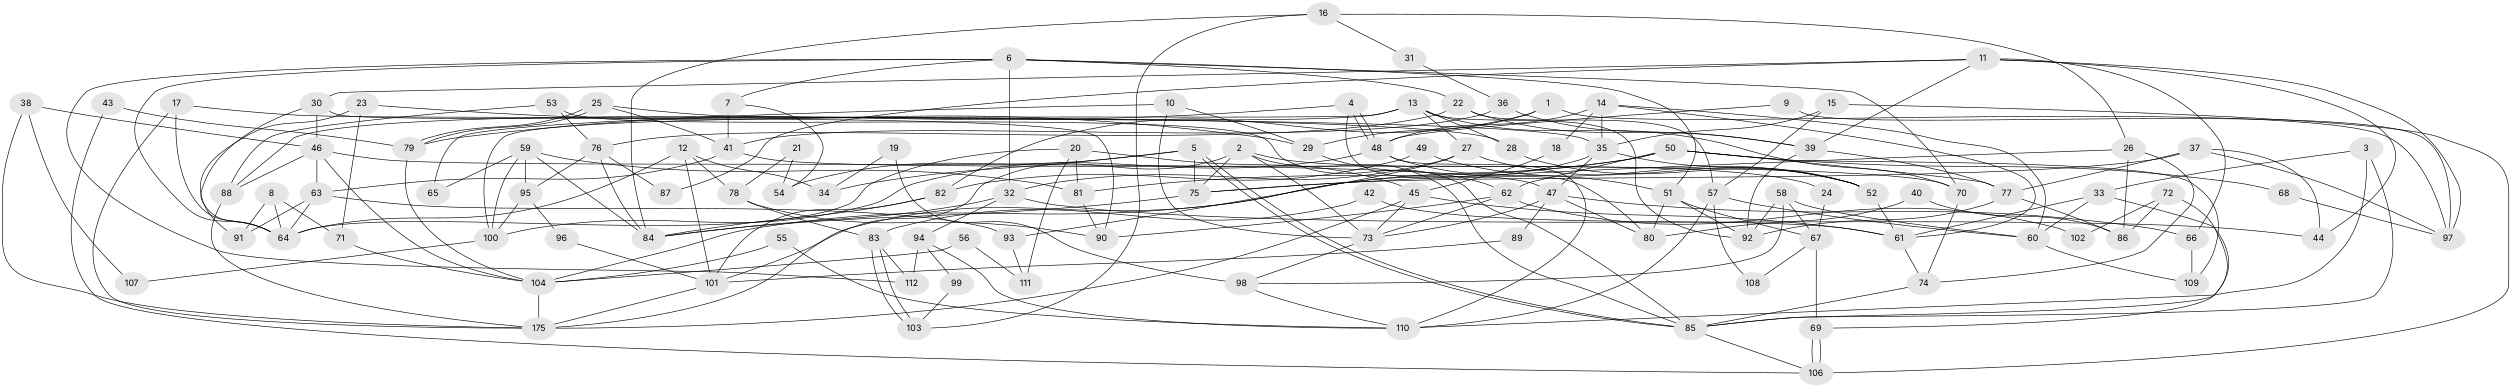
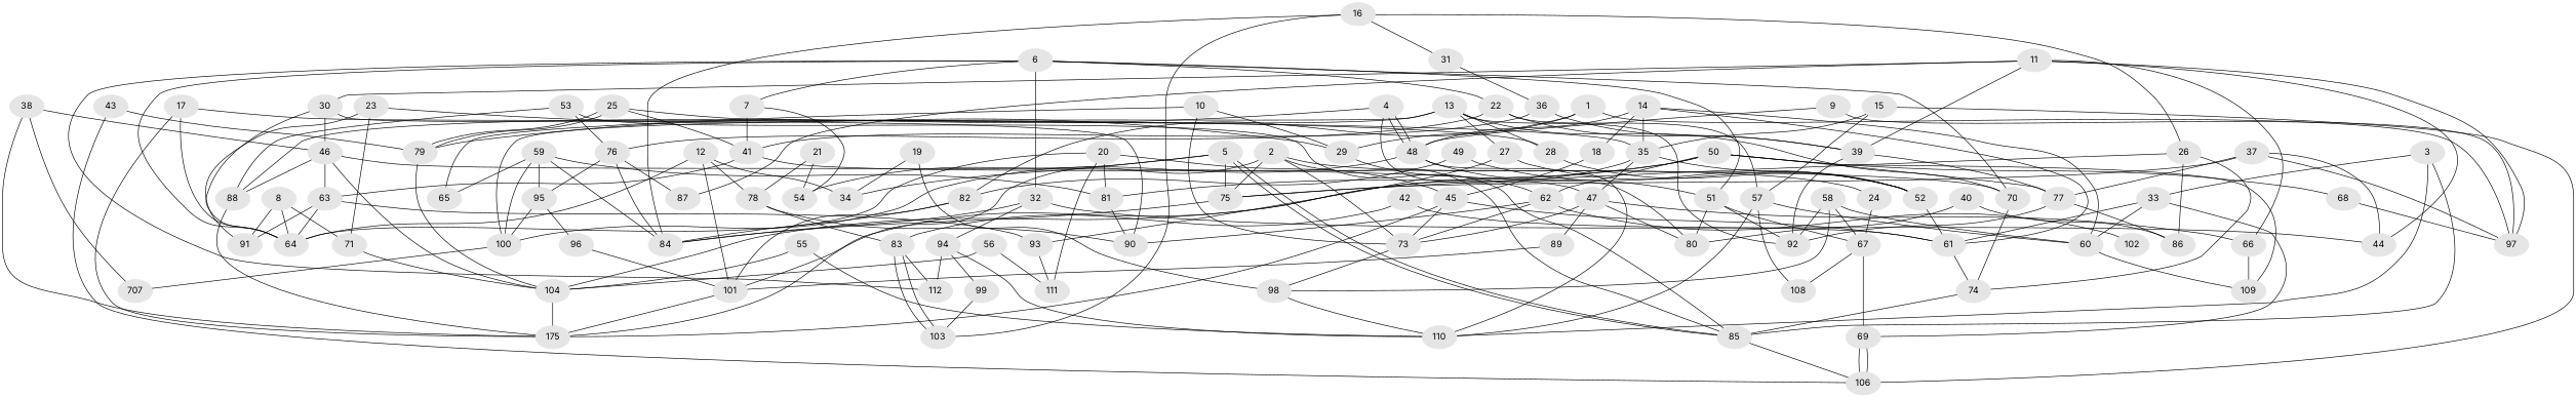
  graph {
    fontname=Inter
    node [color=gray90 fontname=Inter style=filled]
    edge [fontname=Inter]
    1
    82
    97
    29
    101
    84
    2
    24
    73
    75
    85
    n12 [label=175]
    67
    98
    106
    3
    33
    110
    60
    61
    69
    4
    48
    79
    80
    51
    100
    104
    5
    34
    54
    6
    7
    22
    32
    64
    70
    112
    41
    39
    57
    76
    44
    94
    92
    74
    63
    8
    71
    91
    93
    9
    10
    65
    62
    11
    30
    66
    87
    46
    90
    77
    109
    12
    78
    83
    13
    27
    28
    88
    52
-   107
+   107 [label=707]
    14
    18
    35
    45
    47
    15
    108
    16
    26
    31
    103
    86
    36
    17
    19
    20
    81
    111
    21
    95
    23
    25
    102
    99
    89
    37
    38
    40
    42
    43
    49
    50
    68
    53
    55
    56
    58
    59
    96
-   72
    1 -- 82
    1 -- 97
    1 -- 29
    82 -- 101
    82 -- 84
    29 -- 62
    101 -- n12
    2 -- 24
    2 -- 73
    2 -- 75
    2 -- 85
    2 -- n12
    24 -- 67
    73 -- 98
    75 -- 84
    85 -- 106
    67 -- 69
    67 -- 108
    98 -- 110
    3 -- 85
    3 -- 33
    3 -- 110
    33 -- 60
    33 -- 61
    33 -- 69
    60 -- 109
    61 -- 74
    69 -- 106
    69 -- 106
    4 -- 48
    4 -- 48
    4 -- 79
    4 -- 80
    48 -- 110
    48 -- 51
    48 -- 100
    79 -- 104
    51 -- 67
    51 -- 80
    51 -- 92
    100 -- 107
    104 -- n12
    5 -- 75
    5 -- 85
    5 -- 85
    5 -- 34
    5 -- 54
    6 -- 51
    6 -- 7
    6 -- 22
    6 -- 32
    6 -- 64
    6 -- 70
    6 -- 112
    7 -- 54
    7 -- 41
    22 -- 39
    22 -- 57
    22 -- 76
    32 -- 84
    32 -- 44
    32 -- 94
    70 -- 74
    41 -- 70
    41 -- 63
    39 -- 92
    39 -- 77
    57 -- 110
    57 -- 60
    57 -- 108
    76 -- 84
    76 -- 87
    76 -- 95
    94 -- 110
    94 -- 112
    94 -- 99
    74 -- 85
    63 -- 64
    63 -- 91
    63 -- 93
    8 -- 64
    8 -- 71
    8 -- 91
    71 -- 104
    93 -- 111
    9 -- 97
    9 -- 48
    10 -- 29
    10 -- 73
    10 -- 65
    62 -- 73
    62 -- 90
    62 -- 102
    11 -- 97
    11 -- 39
    11 -- 44
    11 -- 30
    11 -- 66
    11 -- 87
    30 -- 64
    30 -- 46
    30 -- 90
    66 -- 109
    46 -- 104
    46 -- 63
    46 -- 88
    46 -- 47
    77 -- 92
    77 -- 86
    12 -- 101
    12 -- 34
    12 -- 64
    12 -- 78
    78 -- 90
    78 -- 83
    83 -- 112
    83 -- 103
    83 -- 103
    13 -- 100
    13 -- 70
    13 -- 92
    13 -- 27
    13 -- 28
    13 -- 88
-   27 -- 32
    27 -- 93
    27 -- 52
    28 -- 52
    88 -- n12
    52 -- 61
    14 -- 60
    14 -- 61
    14 -- 48
    14 -- 18
    14 -- 35
    18 -- 45
    35 -- 101
    35 -- 52
    35 -- 47
    45 -- 73
    45 -- n12
    45 -- 61
    47 -- 73
    47 -- 80
    47 -- 66
    47 -- 89
    15 -- 106
    15 -- 57
    15 -- 35
    16 -- 84
    16 -- 26
    16 -- 31
    16 -- 103
    26 -- 75
    26 -- 74
    26 -- 86
    31 -- 36
    36 -- 41
    36 -- 39
    17 -- n12
    17 -- 64
    17 -- 28
    19 -- 98
    19 -- 34
    20 -- 64
    20 -- 45
    20 -- 81
    20 -- 111
    81 -- 90
    21 -- 54
    21 -- 78
    95 -- 100
    95 -- 96
    23 -- 29
    23 -- 71
    23 -- 91
    25 -- 79
    25 -- 79
    25 -- 41
    25 -- 35
    99 -- 103
    89 -- 101
    37 -- 97
    37 -- 75
    37 -- 44
    37 -- 77
    38 -- n12
    38 -- 46
    38 -- 107
    40 -- 80
    40 -- 86
    42 -- 61
    42 -- 83
    43 -- 106
    43 -- 79
    49 -- 82
    49 -- 52
    50 -- 104
    50 -- 62
    50 -- 77
    50 -- 109
    50 -- 81
    50 -- 68
    68 -- 97
    53 -- 85
    53 -- 76
    53 -- 88
    55 -- 110
    55 -- 104
    56 -- 104
    56 -- 111
    58 -- 67
    58 -- 98
    58 -- 60
    58 -- 92
    59 -- 84
    59 -- 100
    59 -- 65
    59 -- 81
    59 -- 95
    96 -- 101
-   72 -- 85
-   72 -- 86
-   72 -- 102
  }
